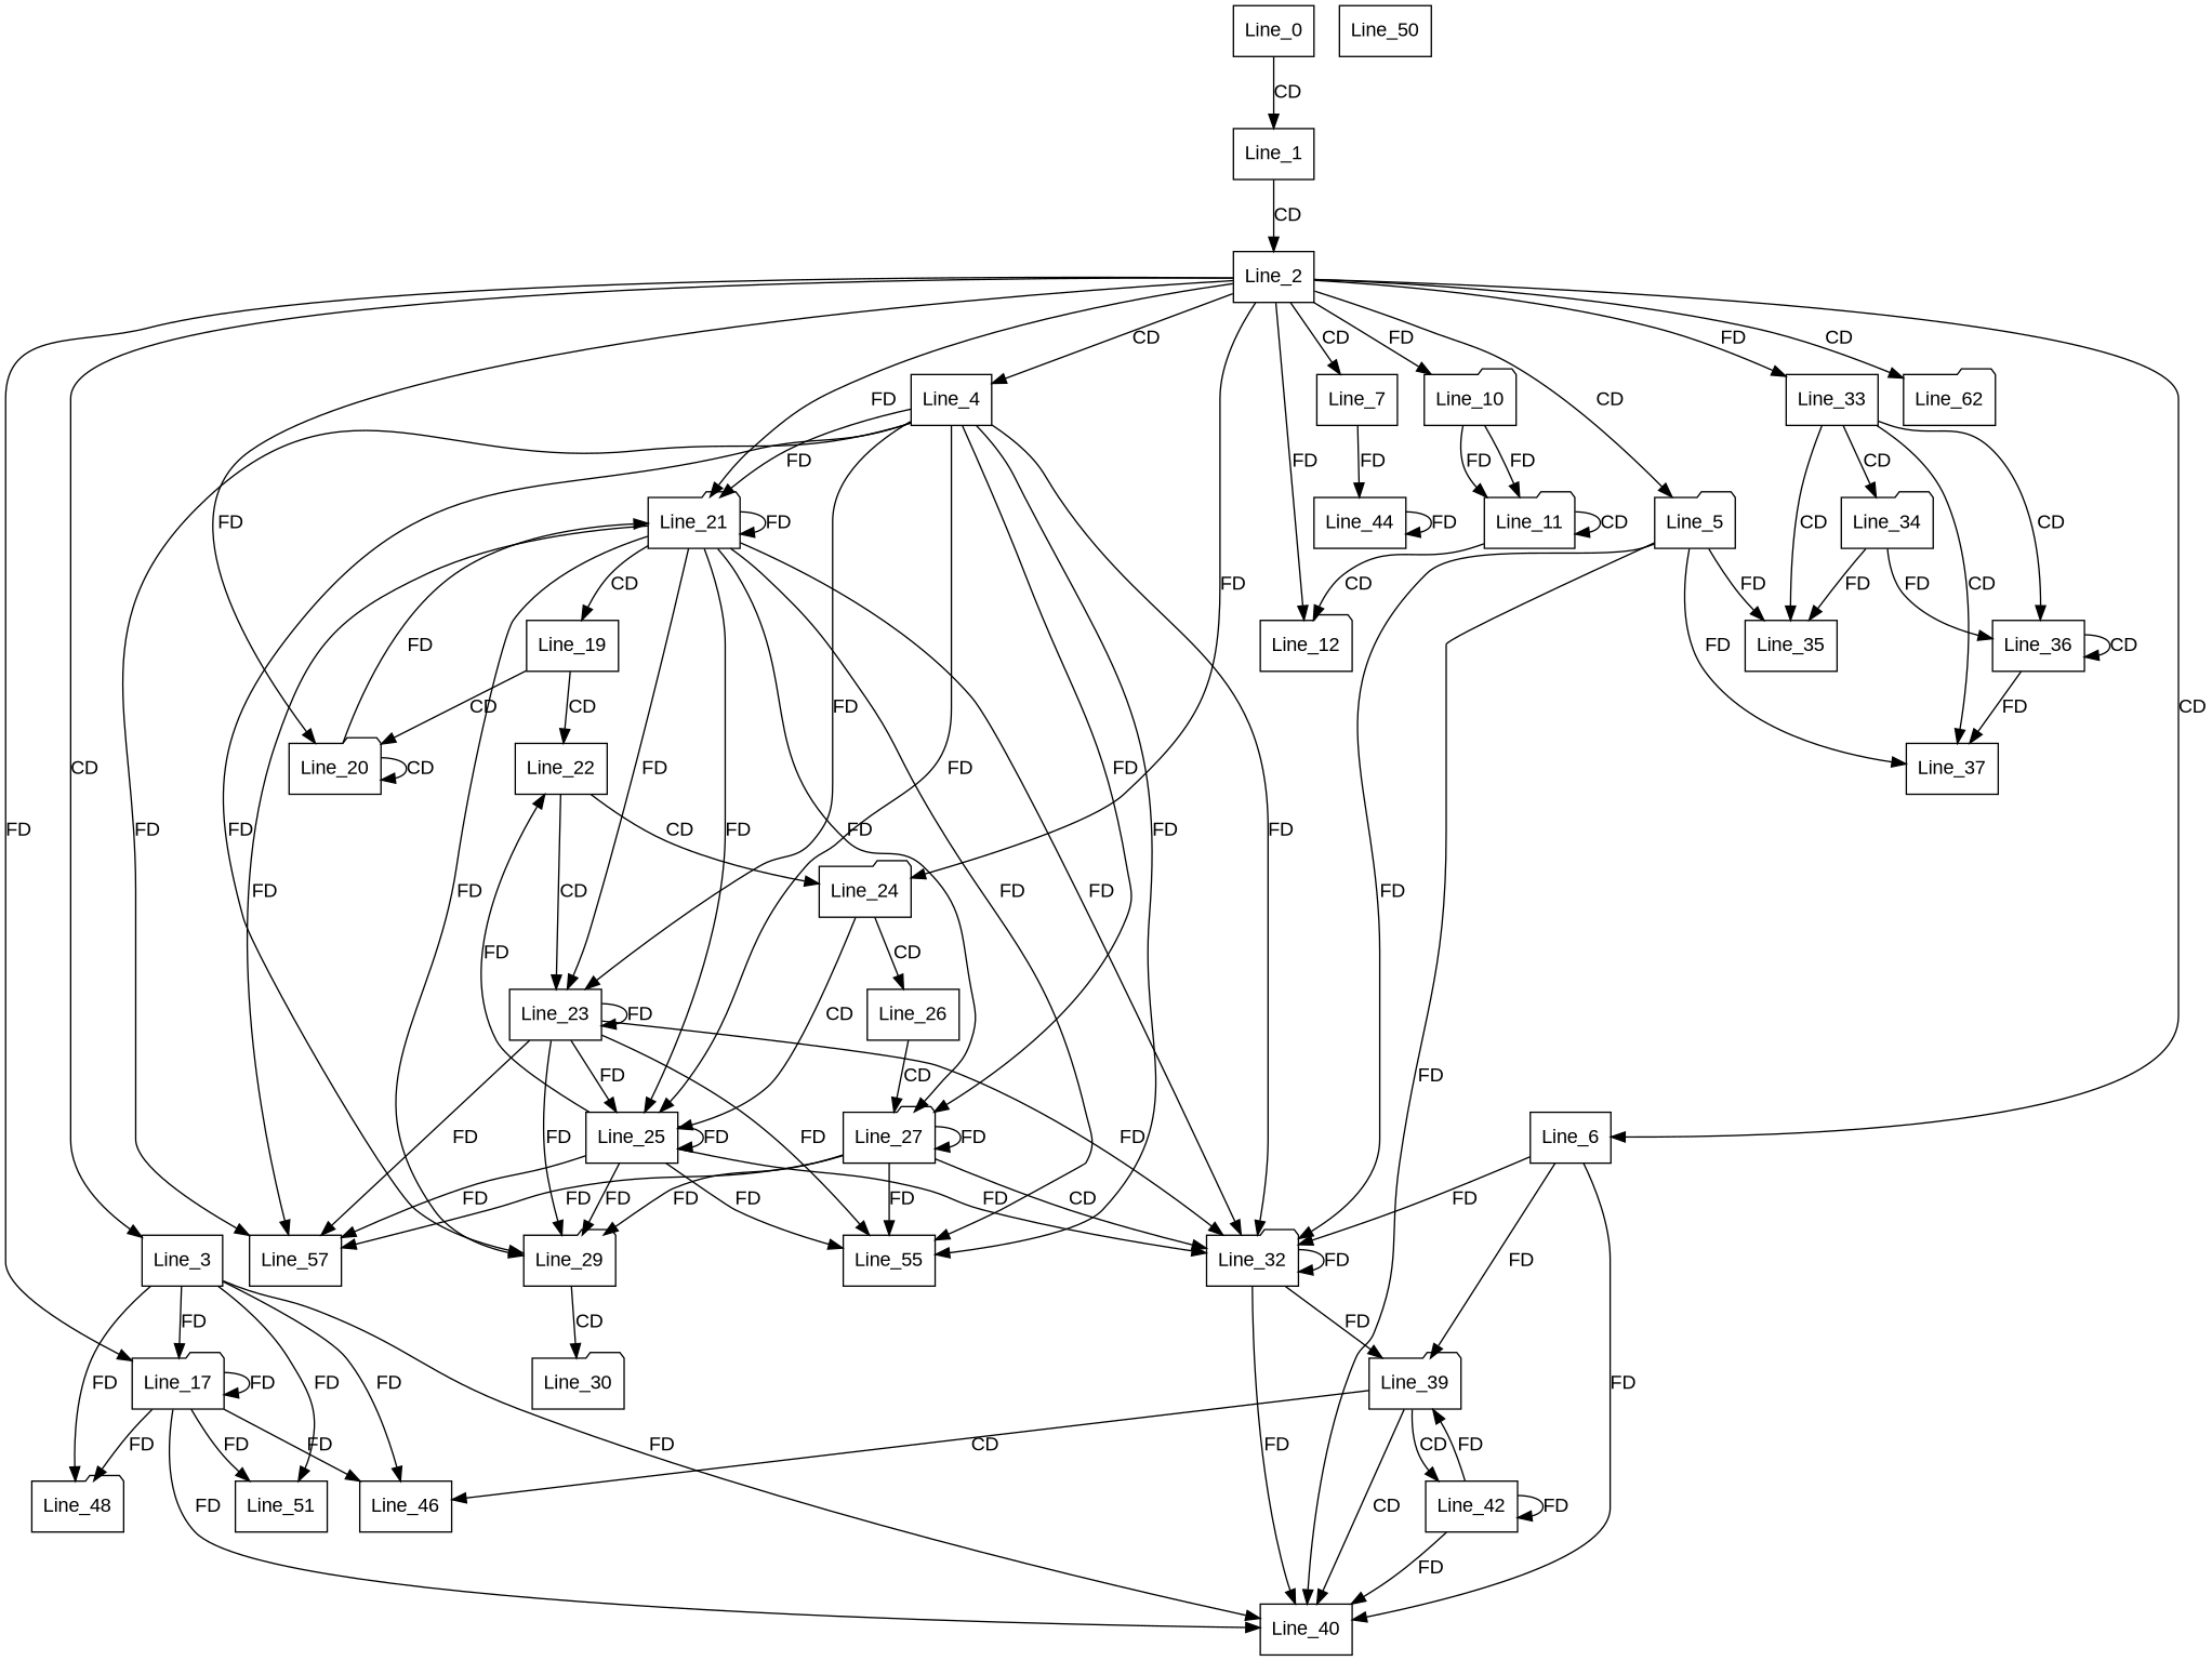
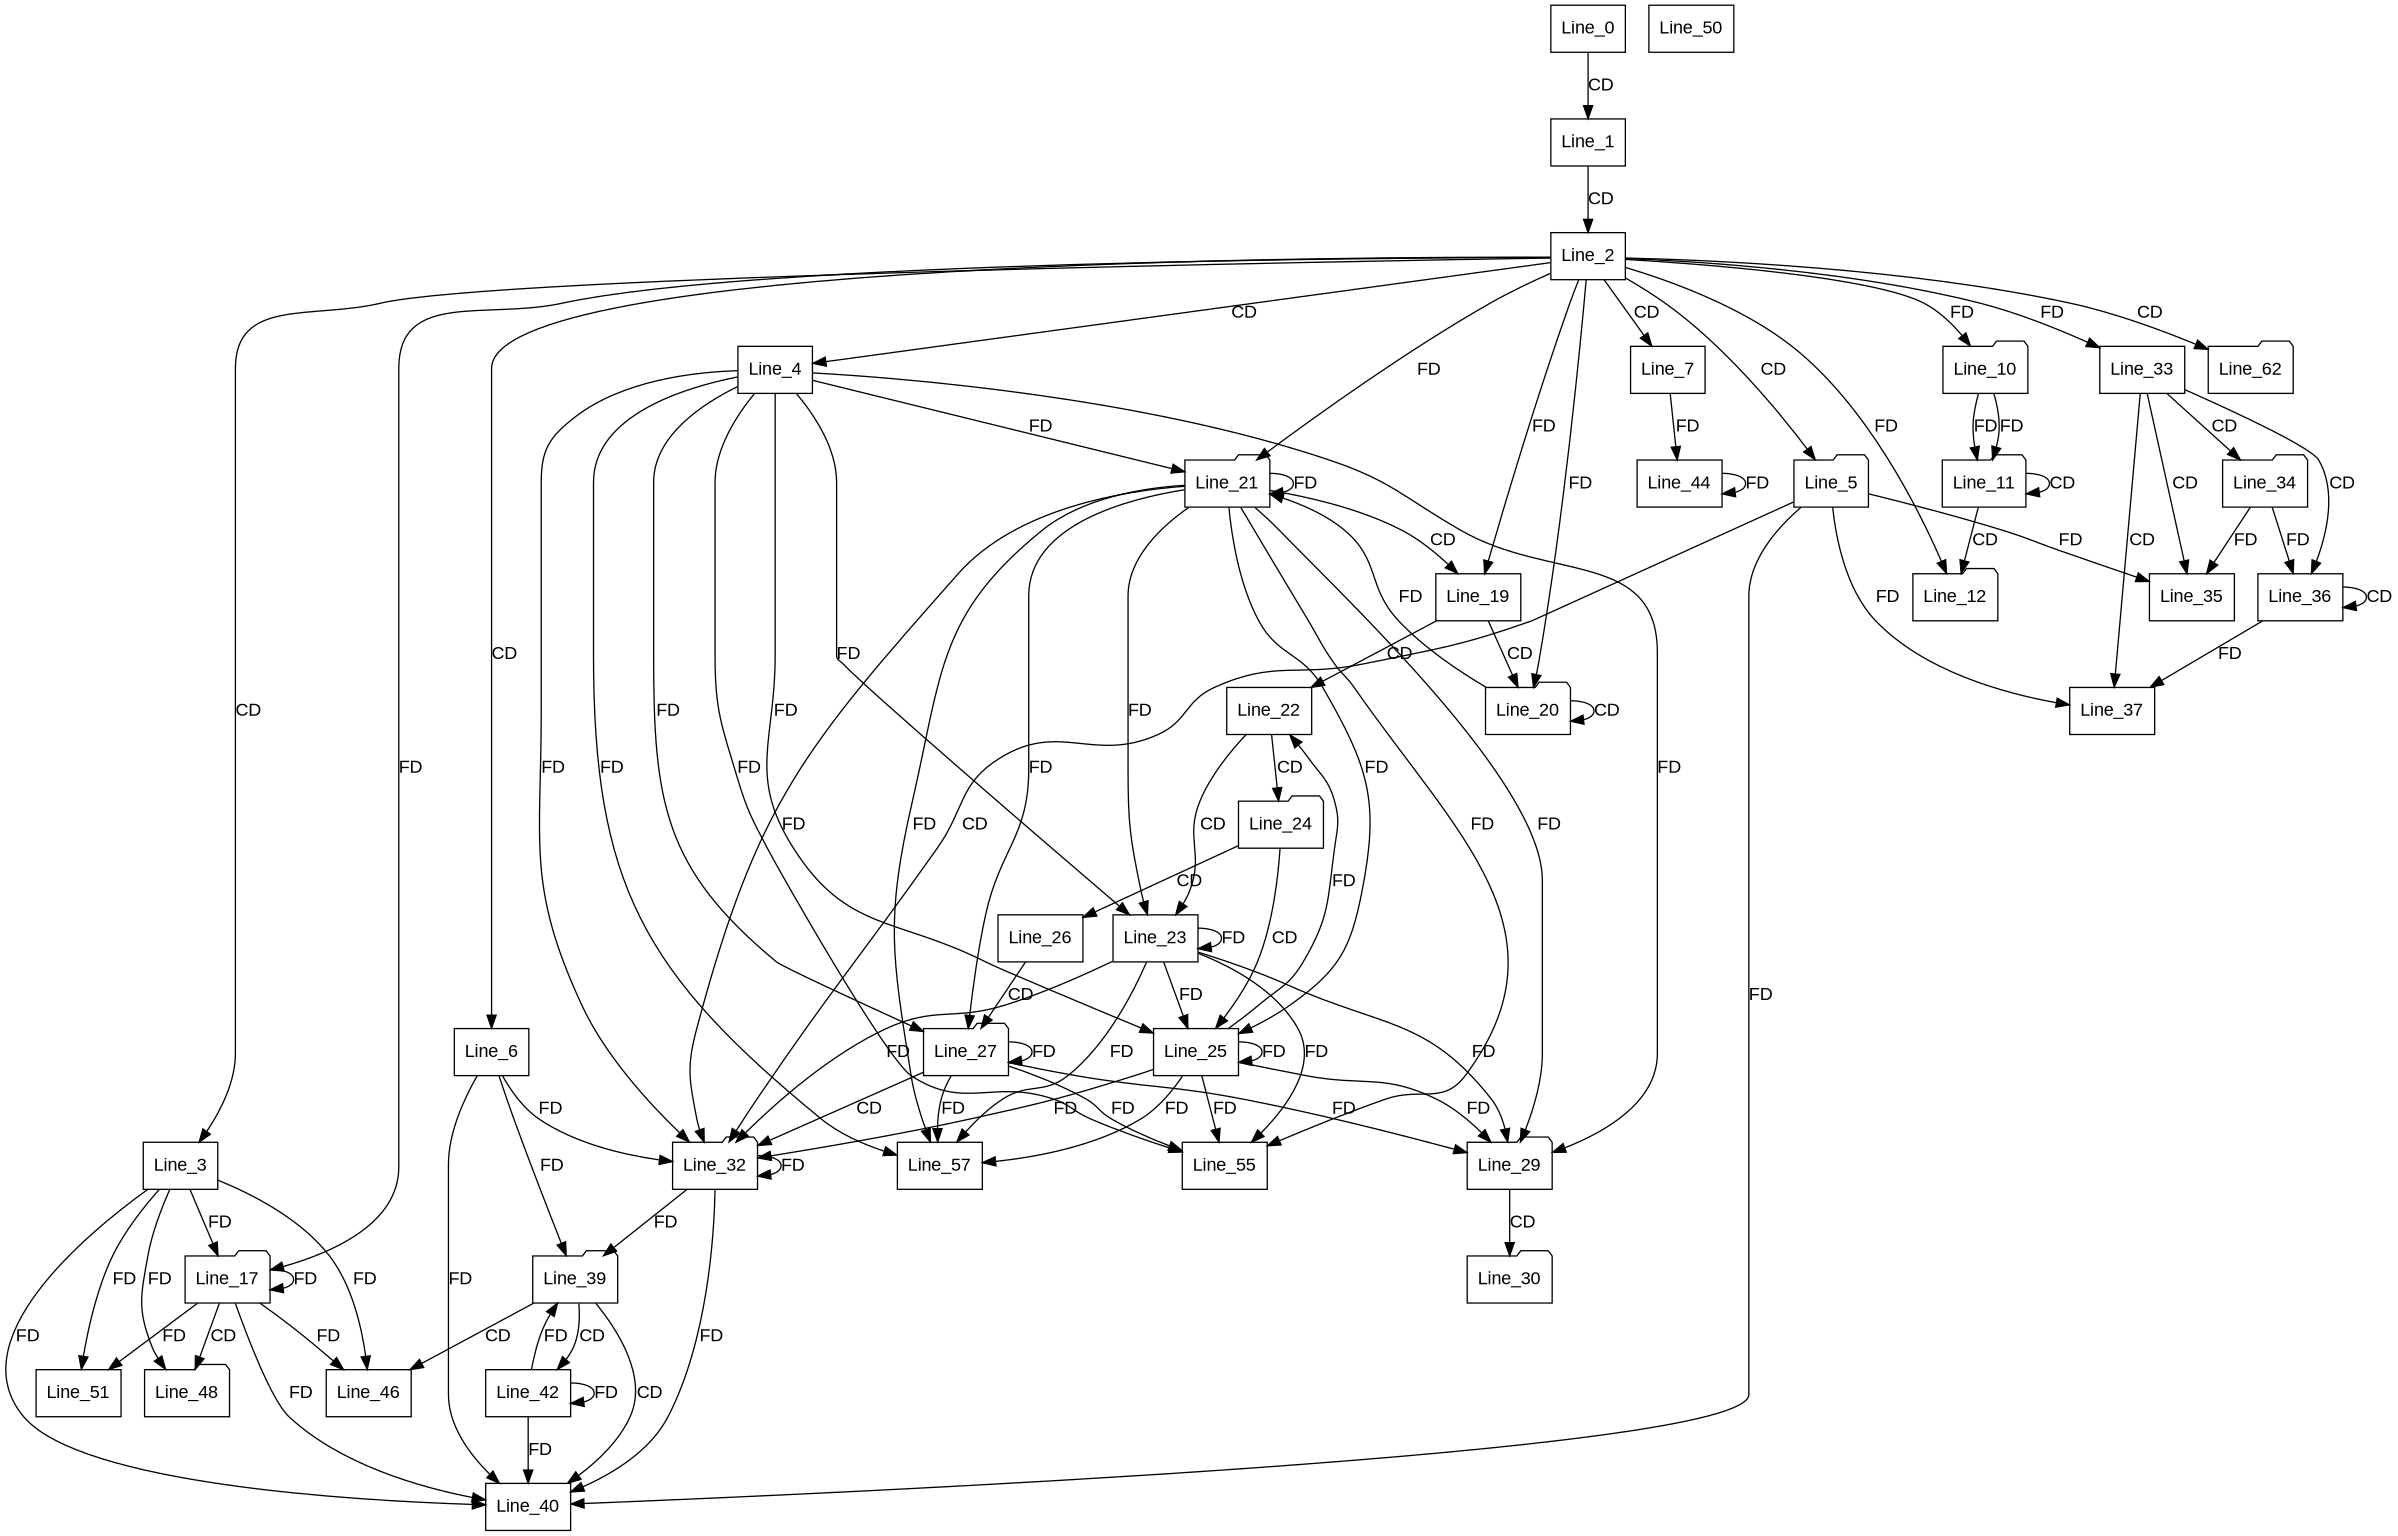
  digraph {
    fontname="Liberation Sans"
    node [fontname="Liberation Sans" shape=box]
    edge [fontname="Liberation Sans"]
    Line_0
    Line_1
    Line_2
    Line_3
    Line_4
    Line_5 [shape=folder]
    Line_6
    Line_7
    Line_10 [shape=folder]
    Line_12 [shape=folder]
    Line_17 [shape=folder]
    Line_19
    Line_20 [shape=folder]
    Line_21 [shape=folder]
    Line_33
    Line_62 [shape=folder]
    Line_40
    n18 [label=Line_46]
    Line_48 [shape=folder]
    Line_51
    Line_23
    Line_25
    Line_27 [shape=folder]
    Line_29 [shape=folder]
    Line_32 [shape=folder]
    Line_55
    Line_57
    Line_35
    Line_37
    Line_39 [shape=folder]
    Line_44
    Line_11 [shape=folder]
    Line_22
    Line_34 [shape=folder]
    Line_36
    Line_30 [shape=folder]
    Line_42
    Line_24 [shape=folder]
    Line_26
    Line_50
    Line_0 -> Line_1 [label=CD]
    Line_1 -> Line_2 [label=CD]
    Line_2 -> Line_3 [label=CD]
    Line_2 -> Line_4 [label=CD]
    Line_2 -> Line_5 [label=CD]
    Line_2 -> Line_6 [label=CD]
    Line_2 -> Line_7 [label=CD]
    Line_2 -> Line_10 [label=FD]
    Line_2 -> Line_12 [label=FD]
    Line_2 -> Line_17 [label=FD]
-   Line_2 -> Line_24 [label=FD]
+   Line_2 -> Line_19 [label=FD]
    Line_2 -> Line_20 [label=FD]
    Line_2 -> Line_21 [label=FD]
    Line_2 -> Line_33 [label=FD]
    Line_2 -> Line_62 [label=CD]
    Line_3 -> Line_17 [label=FD]
    Line_3 -> Line_40 [label=FD]
    Line_3 -> n18 [label=FD]
    Line_3 -> Line_48 [label=FD]
    Line_3 -> Line_51 [label=FD]
    Line_4 -> Line_21 [label=FD]
    Line_4 -> Line_23 [label=FD]
    Line_4 -> Line_25 [label=FD]
    Line_4 -> Line_27 [label=FD]
    Line_4 -> Line_29 [label=FD]
    Line_4 -> Line_32 [label=FD]
    Line_4 -> Line_55 [label=FD]
    Line_4 -> Line_57 [label=FD]
    Line_5 -> Line_40 [label=FD]
-   Line_5 -> Line_32 [label=FD]
+   Line_5 -> Line_32 [label=CD]
    Line_5 -> Line_35 [label=FD]
    Line_5 -> Line_37 [label=FD]
    Line_6 -> Line_40 [label=FD]
    Line_6 -> Line_32 [label=FD]
    Line_6 -> Line_39 [label=FD]
    Line_7 -> Line_44 [label=FD]
    Line_10 -> Line_11 [label=FD]
    Line_10 -> Line_11 [label=FD]
    Line_17 -> Line_17 [label=FD]
    Line_17 -> Line_40 [label=FD]
    Line_17 -> n18 [label=FD]
-   Line_17 -> Line_48 [label=FD]
+   Line_17 -> Line_48 [label=CD]
    Line_17 -> Line_51 [label=FD]
    Line_19 -> Line_20 [label=CD]
    Line_19 -> Line_22 [label=CD]
    Line_20 -> Line_20 [label=CD]
    Line_20 -> Line_21 [label=FD]
    Line_21 -> Line_19 [label=CD]
    Line_21 -> Line_21 [label=FD]
    Line_21 -> Line_23 [label=FD]
    Line_21 -> Line_25 [label=FD]
    Line_21 -> Line_27 [label=FD]
    Line_21 -> Line_29 [label=FD]
    Line_21 -> Line_32 [label=FD]
    Line_21 -> Line_55 [label=FD]
    Line_21 -> Line_57 [label=FD]
    Line_33 -> Line_35 [label=CD]
    Line_33 -> Line_37 [label=CD]
    Line_33 -> Line_34 [label=CD]
    Line_33 -> Line_36 [label=CD]
    Line_23 -> Line_23 [label=FD]
    Line_23 -> Line_25 [label=FD]
    Line_23 -> Line_29 [label=FD]
    Line_23 -> Line_32 [label=FD]
    Line_23 -> Line_55 [label=FD]
    Line_23 -> Line_57 [label=FD]
    Line_25 -> Line_25 [label=FD]
    Line_25 -> Line_29 [label=FD]
    Line_25 -> Line_32 [label=FD]
    Line_25 -> Line_55 [label=FD]
    Line_25 -> Line_57 [label=FD]
    Line_25 -> Line_22 [label=FD]
    Line_27 -> Line_27 [label=FD]
    Line_27 -> Line_29 [label=FD]
    Line_27 -> Line_32 [label=CD]
    Line_27 -> Line_55 [label=FD]
    Line_27 -> Line_57 [label=FD]
    Line_29 -> Line_30 [label=CD]
    Line_32 -> Line_40 [label=FD]
    Line_32 -> Line_32 [label=FD]
    Line_32 -> Line_39 [label=FD]
    Line_39 -> Line_40 [label=CD]
    Line_39 -> n18 [label=CD]
    Line_39 -> Line_42 [label=CD]
    Line_44 -> Line_44 [label=FD]
    Line_11 -> Line_12 [label=CD]
    Line_11 -> Line_11 [label=CD]
    Line_22 -> Line_23 [label=CD]
    Line_22 -> Line_24 [label=CD]
    Line_34 -> Line_35 [label=FD]
    Line_34 -> Line_36 [label=FD]
    Line_36 -> Line_37 [label=FD]
    Line_36 -> Line_36 [label=CD]
    Line_42 -> Line_40 [label=FD]
    Line_42 -> Line_39 [label=FD]
    Line_42 -> Line_42 [label=FD]
    Line_24 -> Line_25 [label=CD]
    Line_24 -> Line_26 [label=CD]
    Line_26 -> Line_27 [label=CD]
  }
